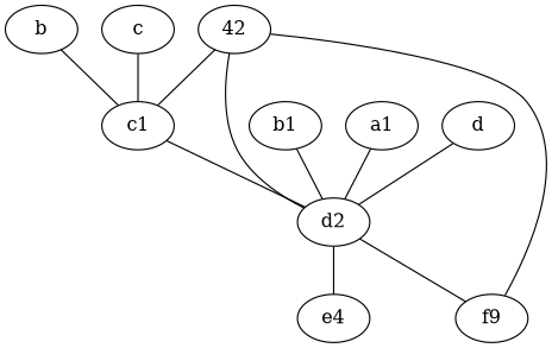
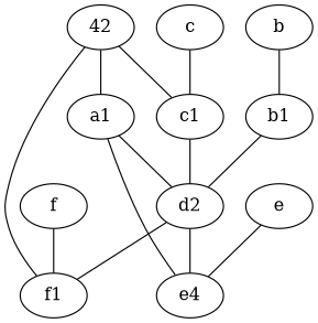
  graph {
    node [labelfontsize=50]
    b
    b1
    n3 [label=d2]
    42
-   f1 [label=f9]
+   f1
    c1
    a1
    n8 [label=e4]
-   d
+   f
+   e
    c
-   b -- c1
+   b -- b1
    b1 -- n3
    n3 -- f1
    n3 -- n8
    42 -- f1
    42 -- c1
-   42 -- n3
+   42 -- a1
    c1 -- n3
    a1 -- n3
-   d -- n3
+   a1 -- n8
+   f -- f1
+   e -- n8
    c -- c1
  }
